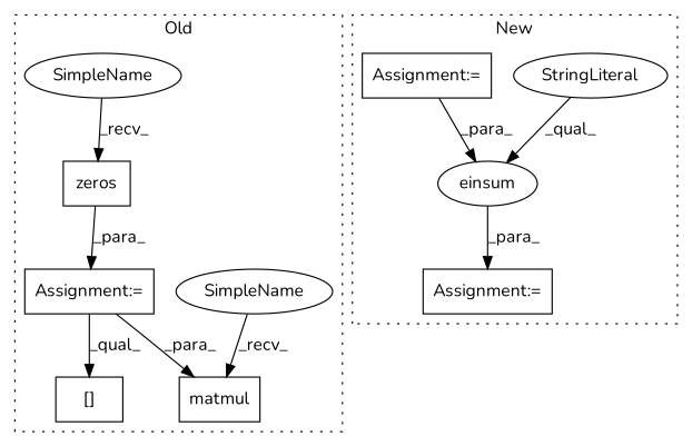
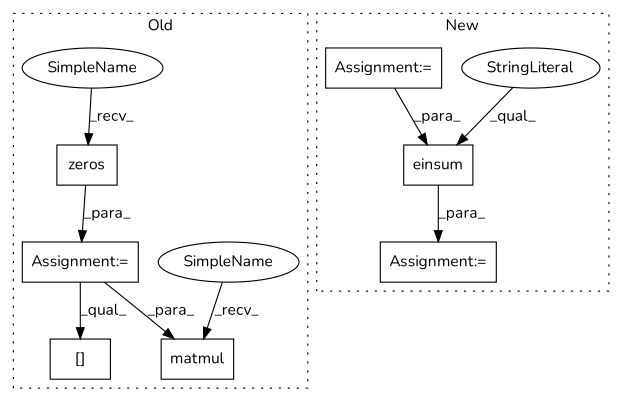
  digraph {
    fontname=Nunito
    node [a=32 fontname=Nunito l="7,1" shape=box]
    edge [fontname=Nunito]
    n1 [label=matmul s="3245,3283"]
    n2 [l="6,1" label=zeros s="2801,2860"]
    n3 [a=2 l="13,1" label="[]" s="3217,3231"]
    n4 [a=7 l=12 label="Assignment:=" s=2783]
    n5 [a=42 l=5 label=SimpleName s=3239 shape=ellipse]
    n6 [a=42 l=5 label=SimpleName s=2795 shape=ellipse]
-   n7 [label=einsum s="3067,3101" shape=ellipse]
+   n7 [label=einsum s="3067,3101"]
    n8 [a=45 l=18 label=StringLiteral s=3074 shape=ellipse]
    n9 [a=7 l=1 label="Assignment:=" s=2901]
    n10 [a=7 l=12 label="Assignment:=" s=3050]
    subgraph cluster_1 {
      label=Old
      style=dotted
      n1
      n2
      n3
      n4
      n5
      n6
    }
    subgraph cluster_2 {
      label=New
      style=dotted
      n7
      n8
      n9
      n10
    }
    n2 -> n4 [label=_para_]
    n4 -> n1 [label=_para_]
    n4 -> n3 [label=_qual_]
    n5 -> n1 [label=_recv_]
    n6 -> n2 [label=_recv_]
    n7 -> n10 [label=_para_]
    n8 -> n7 [label=_qual_]
    n9 -> n7 [label=_para_]
  }
